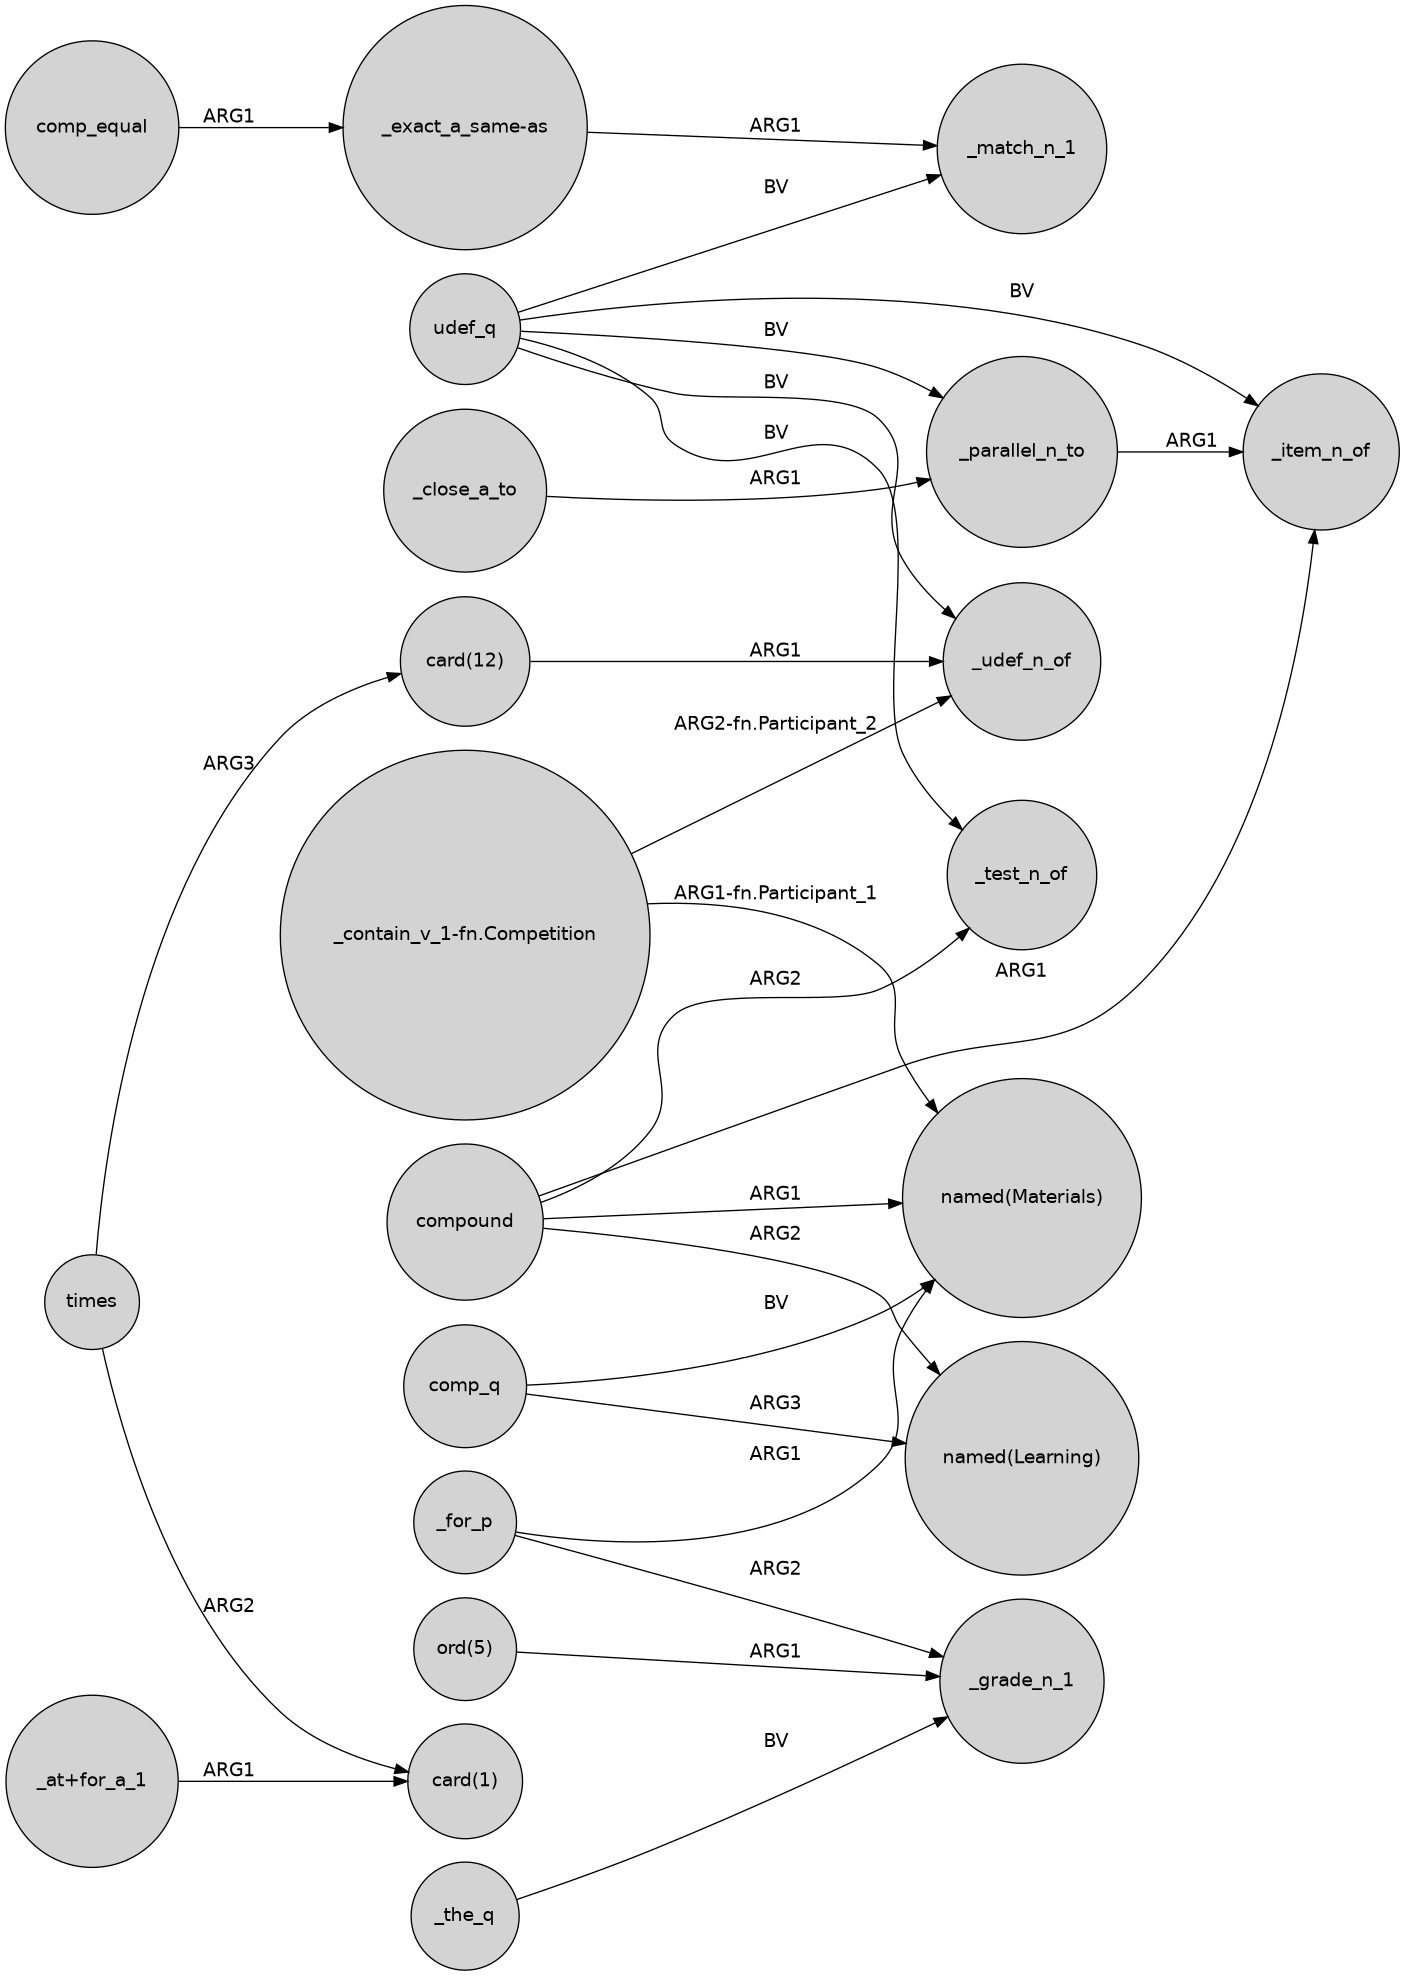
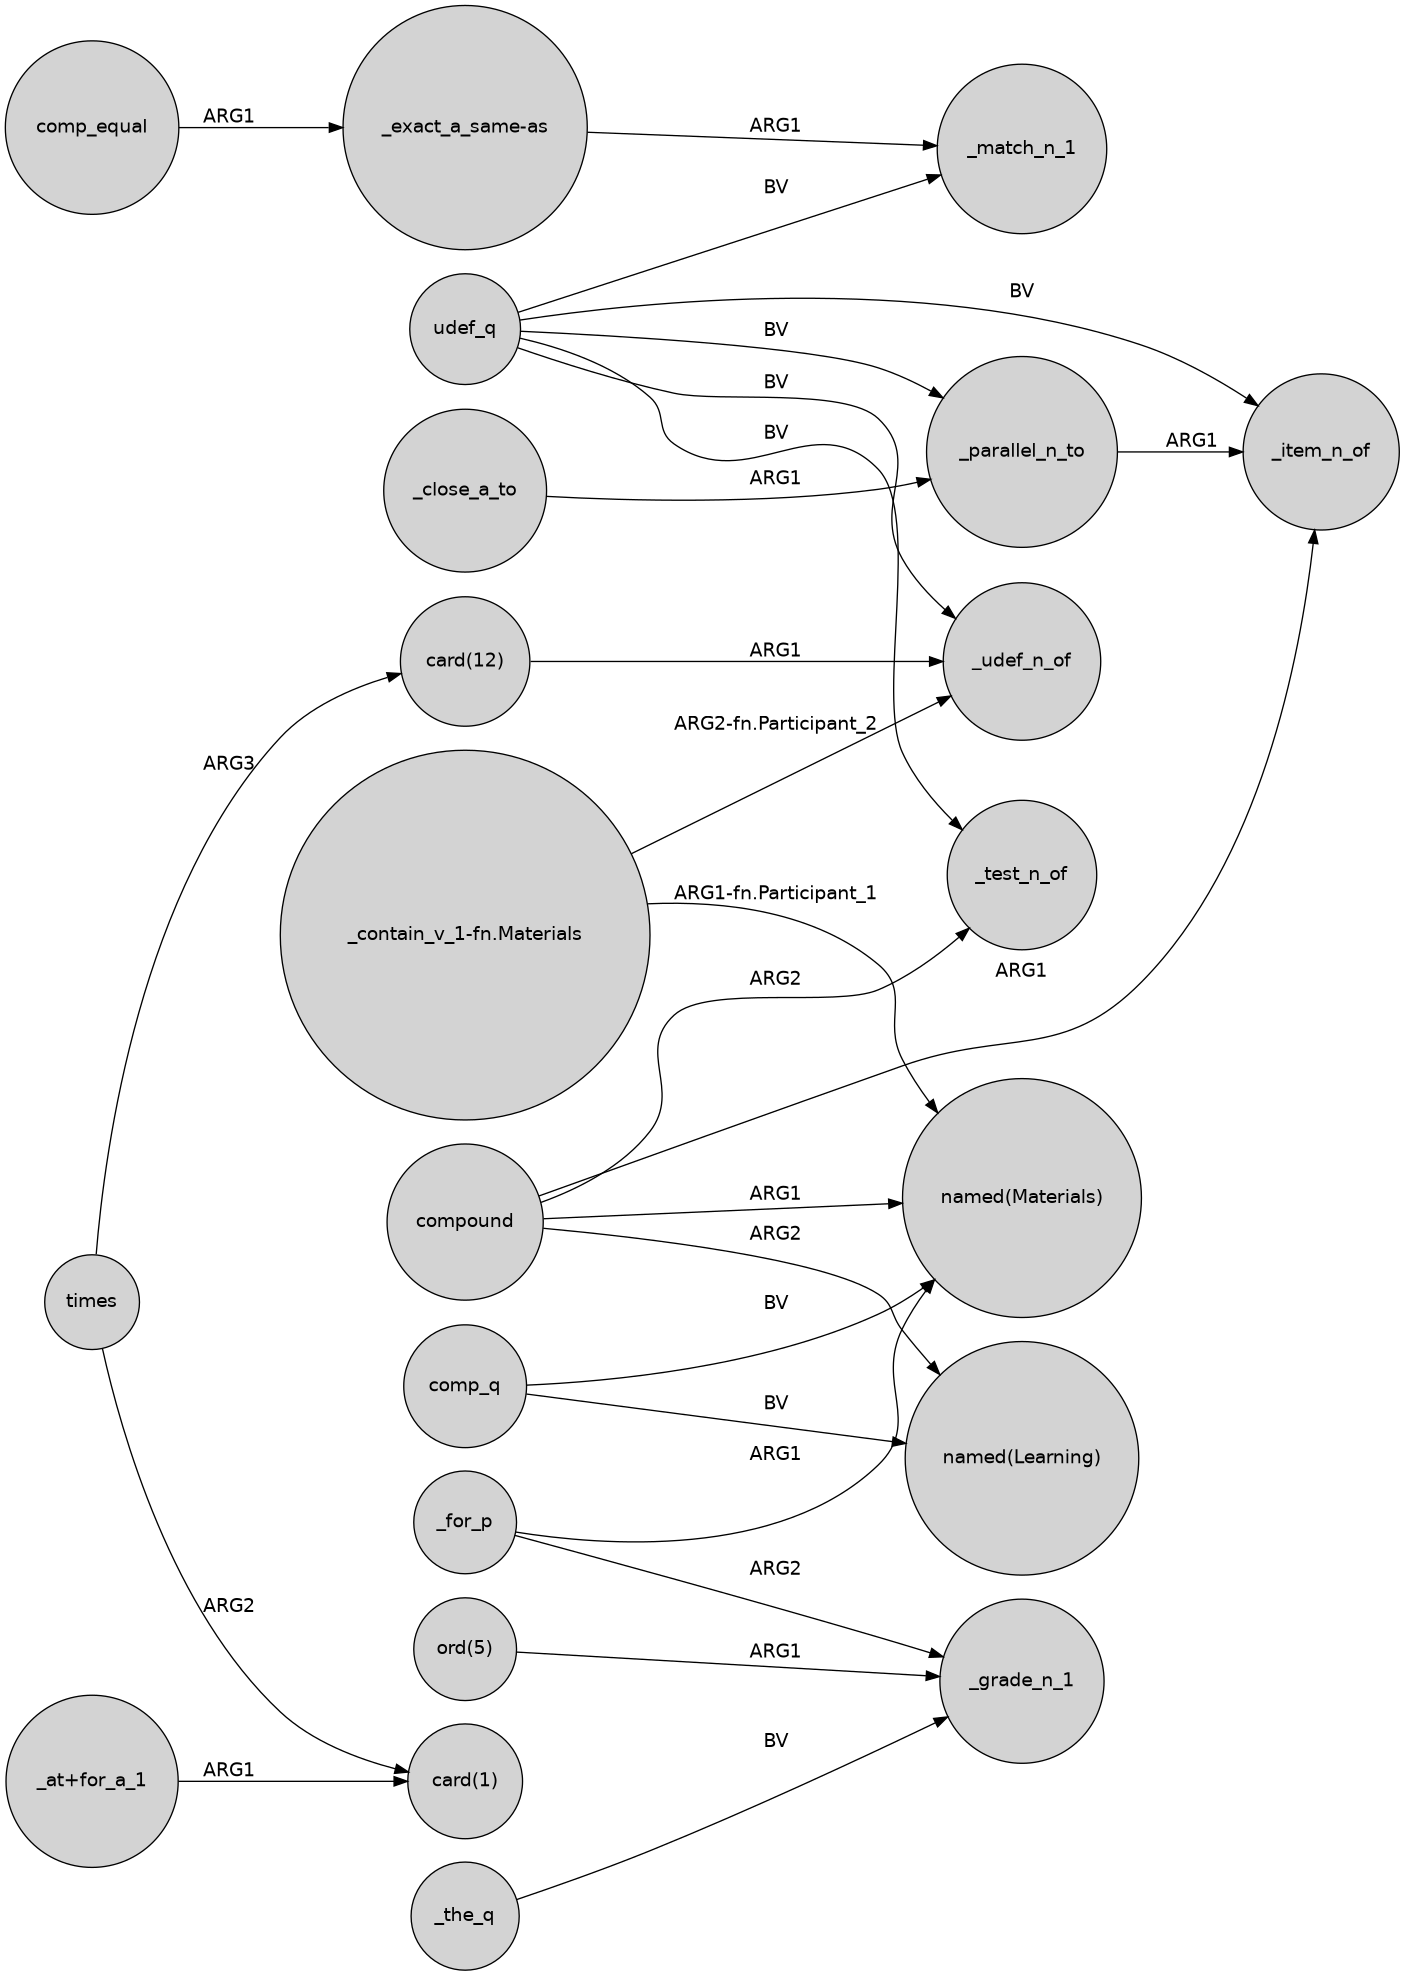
  digraph {
    fontname="DejaVu Sans"
    rankdir=LR
    node [fontname="DejaVu Sans" shape=circle style=filled]
    edge [fontname="DejaVu Sans"]
    n1 [label=_udef_n_of]
    udef_q
    _item_n_of
    _parallel_n_to
    _match_n_1
    _test_n_of
    n7 [label="_at+for_a_1"]
    "card(1)"
    compound
    "named(Materials)"
    "named(Learning)"
    comp_equal
    "_exact_a_same-as"
-   "_contain_v_1-fn.Competition"
+   "_contain_v_1-fn.Competition" [label="_contain_v_1-fn.Materials"]
    times
    "card(12)"
    _for_p
    _grade_n_1
    n19 [label=comp_q]
    "ord(5)"
    _close_a_to
    _the_q
    udef_q -> n1 [label=BV]
    udef_q -> _item_n_of [label=BV]
    udef_q -> _parallel_n_to [label=BV]
    udef_q -> _match_n_1 [label=BV]
    udef_q -> _test_n_of [label=BV]
    _parallel_n_to -> _item_n_of [label=ARG1]
    n7 -> "card(1)" [label=ARG1]
    compound -> _item_n_of [label=ARG1]
    compound -> _test_n_of [label=ARG2]
    compound -> "named(Materials)" [label=ARG1]
    compound -> "named(Learning)" [label=ARG2]
    comp_equal -> "_exact_a_same-as" [label=ARG1]
    "_exact_a_same-as" -> _match_n_1 [label=ARG1]
    "_contain_v_1-fn.Competition" -> n1 [label="ARG2-fn.Participant_2"]
    "_contain_v_1-fn.Competition" -> "named(Materials)" [label="ARG1-fn.Participant_1"]
    times -> "card(1)" [label=ARG2]
    times -> "card(12)" [label=ARG3]
    "card(12)" -> n1 [label=ARG1]
    _for_p -> "named(Materials)" [label=ARG1]
    _for_p -> _grade_n_1 [label=ARG2]
    n19 -> "named(Materials)" [label=BV]
-   n19 -> "named(Learning)" [label=ARG3]
+   n19 -> "named(Learning)" [label=BV]
    "ord(5)" -> _grade_n_1 [label=ARG1]
    _close_a_to -> _parallel_n_to [label=ARG1]
    _the_q -> _grade_n_1 [label=BV]
  }
